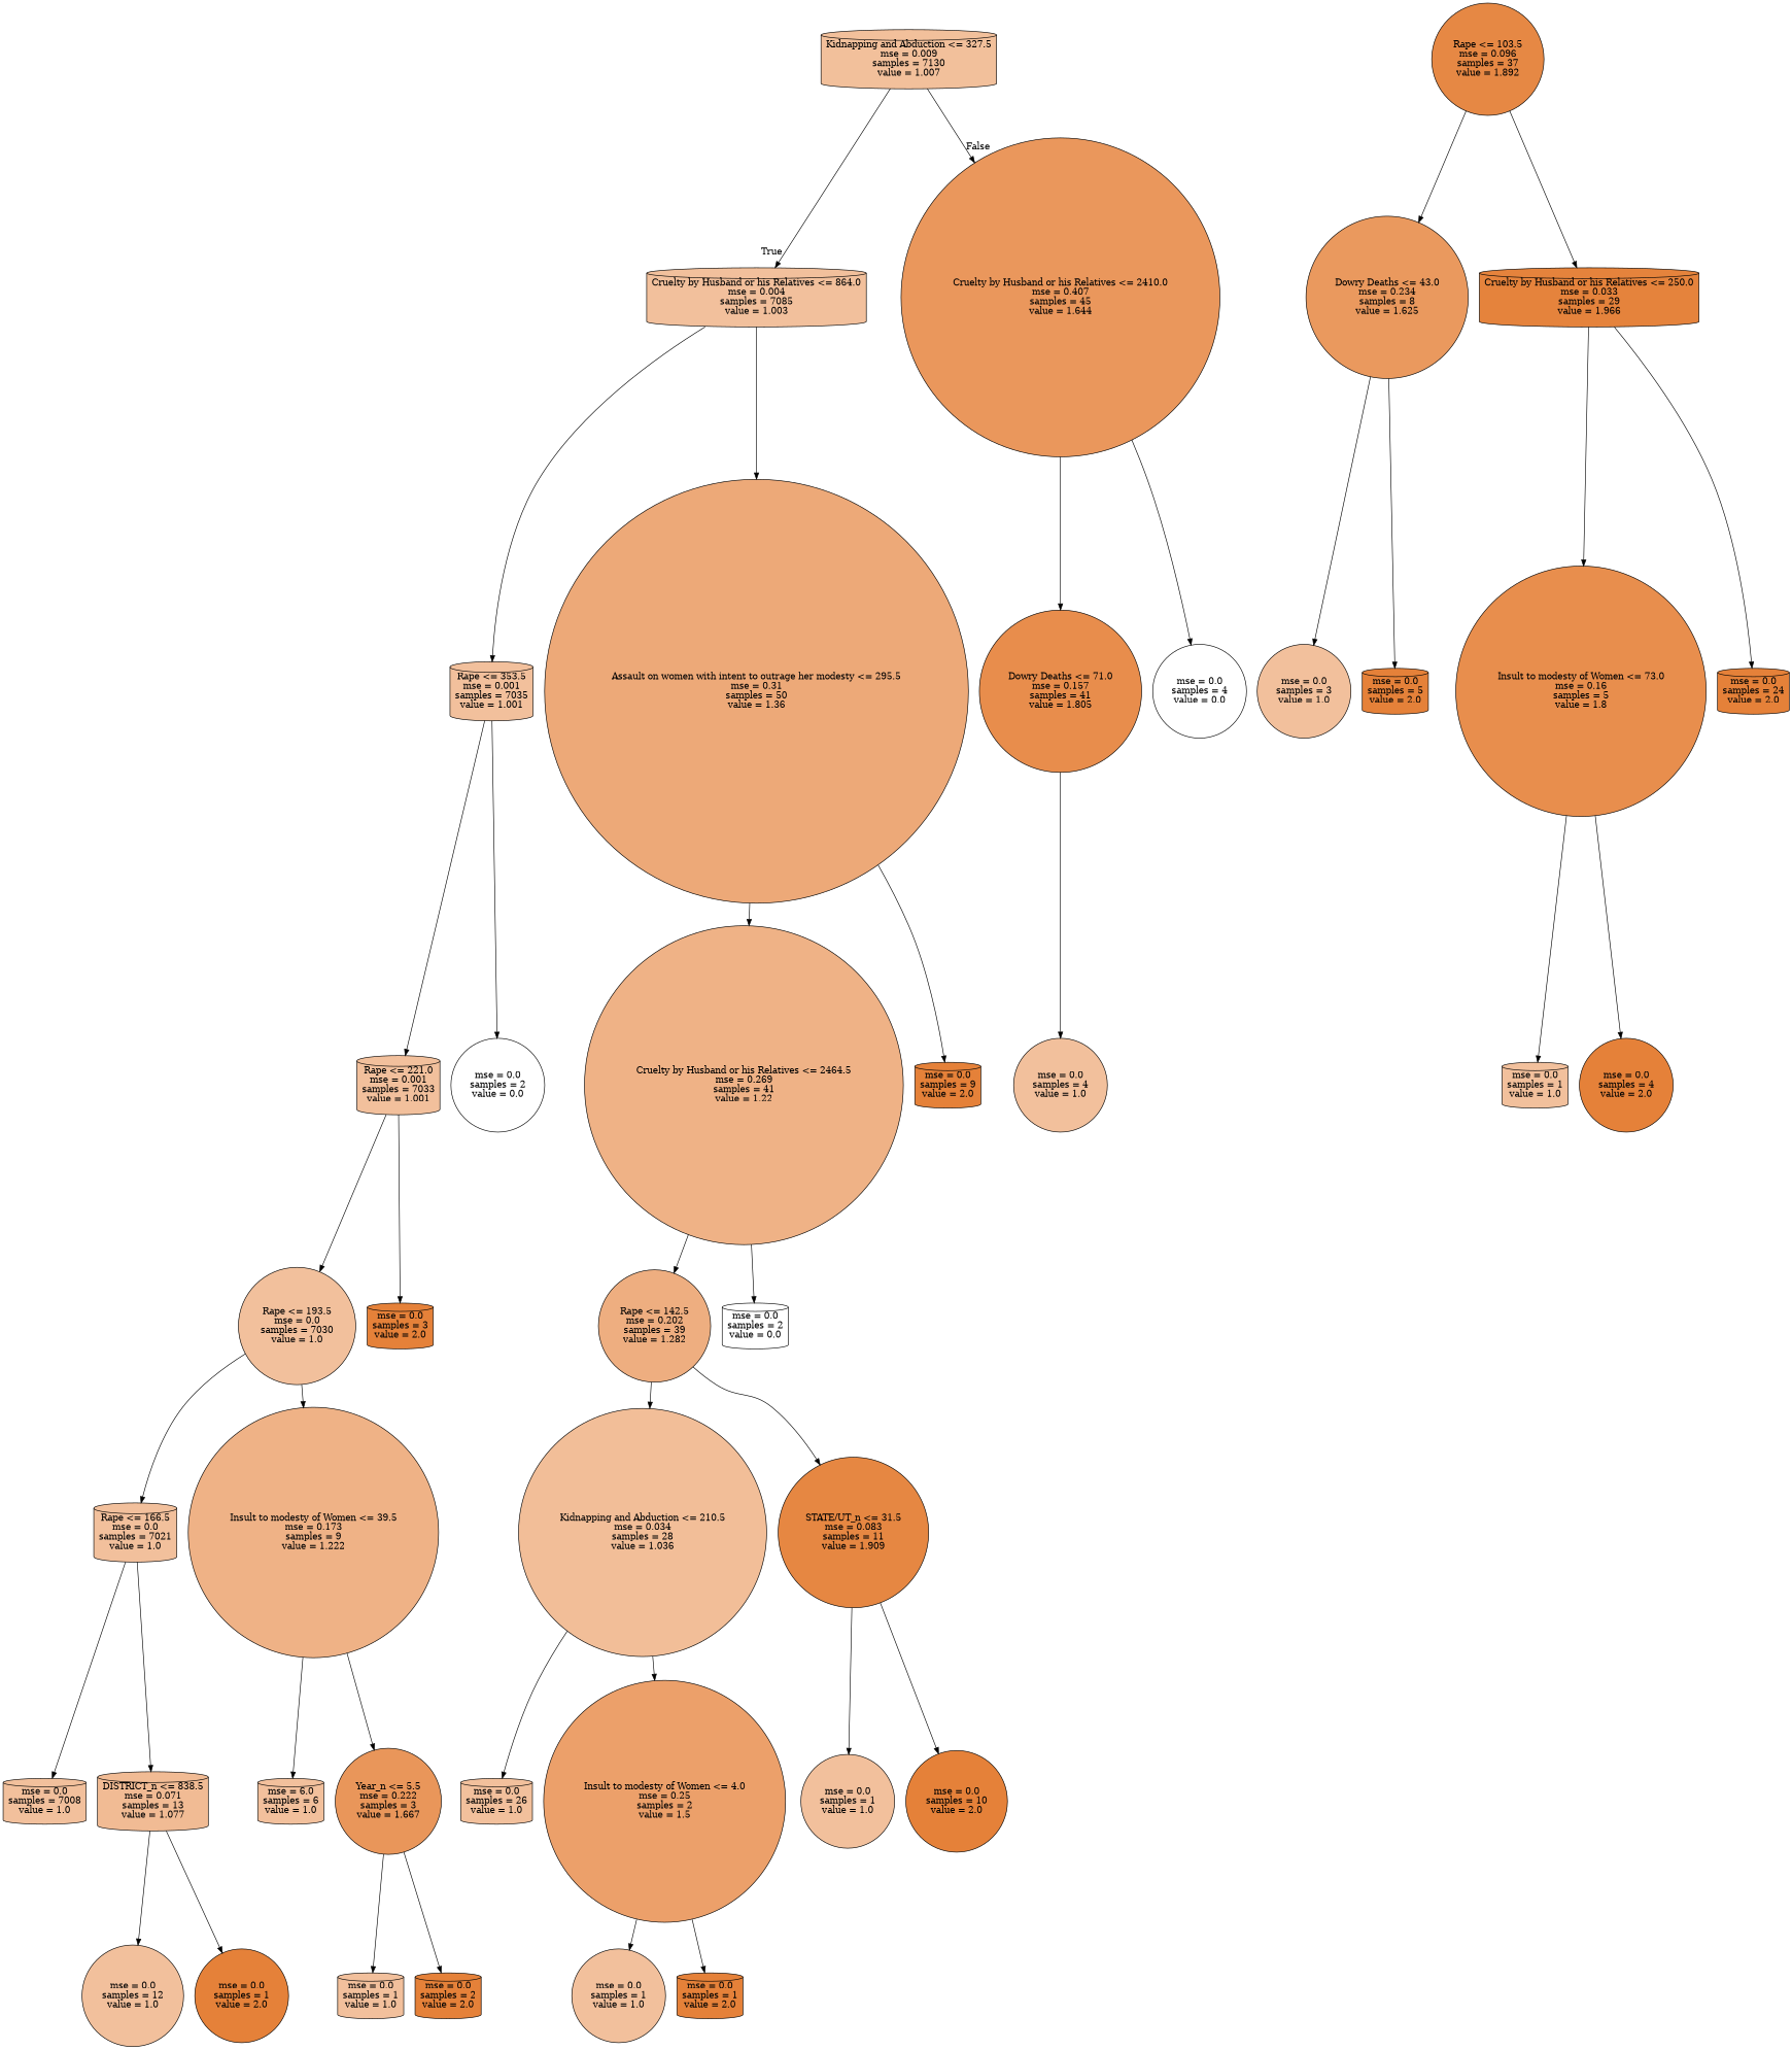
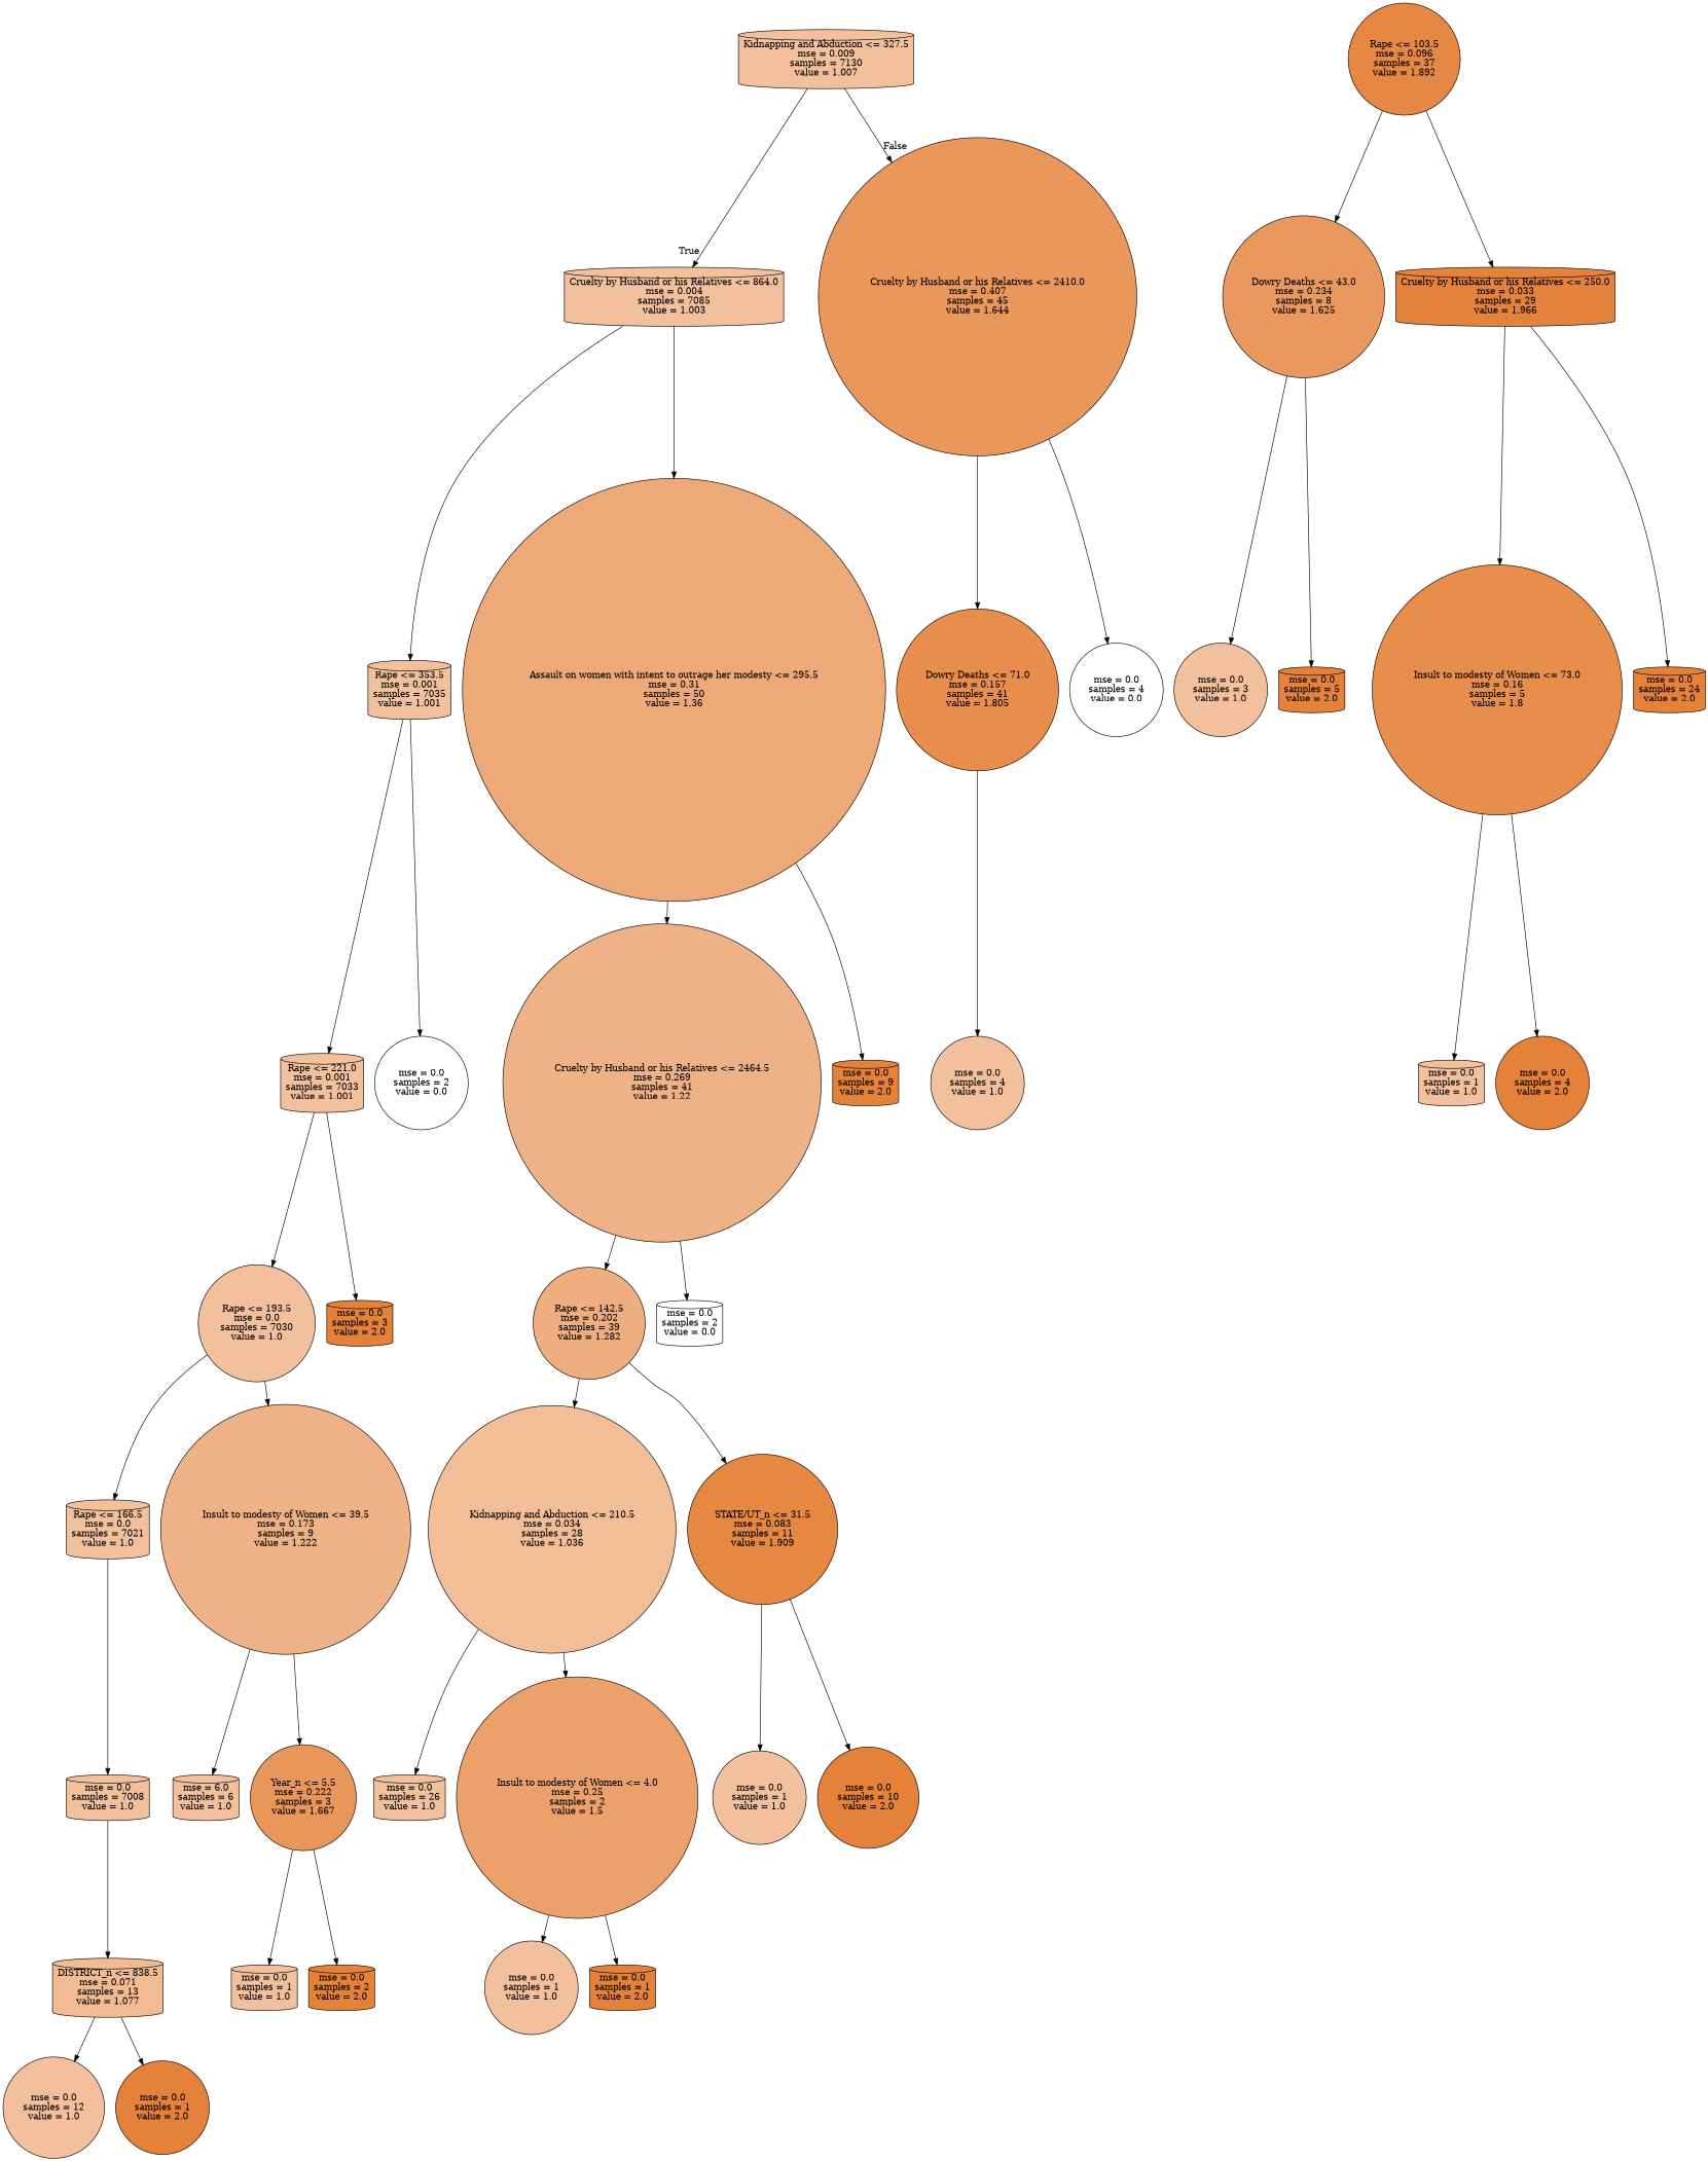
  digraph {
    node [color=black fillcolor="#f2c09c" shape=circle style=filled]
    n1 [fillcolor="#f2c09b" label="Kidnapping and Abduction <= 327.5\nmse = 0.009\nsamples = 7130\nvalue = 1.007" shape=cylinder]
    n2 [label="Cruelty by Husband or his Relatives <= 864.0\nmse = 0.004\nsamples = 7085\nvalue = 1.003" shape=cylinder]
    n3 [fillcolor="#ea975c" label="Cruelty by Husband or his Relatives <= 2410.0\nmse = 0.407\nsamples = 45\nvalue = 1.644"]
    n4 [label="Rape <= 353.5\nmse = 0.001\nsamples = 7035\nvalue = 1.001" shape=cylinder]
    n5 [fillcolor="#eda978" label="Assault on women with intent to outrage her modesty <= 295.5\nmse = 0.31\nsamples = 50\nvalue = 1.36"]
    n6 [fillcolor="#e88d4c" label="Dowry Deaths <= 71.0\nmse = 0.157\nsamples = 41\nvalue = 1.805"]
    n7 [fillcolor="#ffffff" label="mse = 0.0\nsamples = 4\nvalue = 0.0"]
    n8 [label="Rape <= 221.0\nmse = 0.001\nsamples = 7033\nvalue = 1.001" shape=cylinder]
    n9 [fillcolor="#ffffff" label="mse = 0.0\nsamples = 2\nvalue = 0.0"]
    n10 [fillcolor="#efb286" label="Cruelty by Husband or his Relatives <= 2464.5\nmse = 0.269\nsamples = 41\nvalue = 1.22"]
    n11 [fillcolor="#e58139" label="mse = 0.0\nsamples = 9\nvalue = 2.0" shape=cylinder]
    n12 [label="Rape <= 193.5\nmse = 0.0\nsamples = 7030\nvalue = 1.0"]
    n13 [fillcolor="#e58139" label="mse = 0.0\nsamples = 3\nvalue = 2.0" shape=cylinder]
    n14 [label="Rape <= 166.5\nmse = 0.0\nsamples = 7021\nvalue = 1.0" shape=cylinder]
    n15 [fillcolor="#efb286" label="Insult to modesty of Women <= 39.5\nmse = 0.173\nsamples = 9\nvalue = 1.222"]
    n16 [label="mse = 0.0\nsamples = 7008\nvalue = 1.0" shape=cylinder]
    n17 [fillcolor="#f1bb94" label="DISTRICT_n <= 838.5\nmse = 0.071\nsamples = 13\nvalue = 1.077" shape=cylinder]
    n18 [label="mse = 6.0\nsamples = 6\nvalue = 1.0" shape=cylinder]
    n19 [fillcolor="#e9965a" label="Year_n <= 5.5\nmse = 0.222\nsamples = 3\nvalue = 1.667"]
    n20 [label="mse = 0.0\nsamples = 12\nvalue = 1.0"]
    n21 [fillcolor="#e58139" label="mse = 0.0\nsamples = 1\nvalue = 2.0"]
    n22 [label="mse = 0.0\nsamples = 1\nvalue = 1.0" shape=cylinder]
    n23 [fillcolor="#e58139" label="mse = 0.0\nsamples = 2\nvalue = 2.0" shape=cylinder]
    n24 [fillcolor="#eeae80" label="Rape <= 142.5\nmse = 0.202\nsamples = 39\nvalue = 1.282"]
    n25 [fillcolor="#ffffff" label="mse = 0.0\nsamples = 2\nvalue = 0.0" shape=cylinder]
    n26 [fillcolor="#f2be98" label="Kidnapping and Abduction <= 210.5\nmse = 0.034\nsamples = 28\nvalue = 1.036"]
    n27 [fillcolor="#e68742" label="STATE/UT_n <= 31.5\nmse = 0.083\nsamples = 11\nvalue = 1.909"]
    n28 [label="mse = 0.0\nsamples = 26\nvalue = 1.0" shape=cylinder]
    n29 [fillcolor="#eca06a" label="Insult to modesty of Women <= 4.0\nmse = 0.25\nsamples = 2\nvalue = 1.5"]
    n30 [label="mse = 0.0\nsamples = 1\nvalue = 1.0"]
    n31 [fillcolor="#e58139" label="mse = 0.0\nsamples = 10\nvalue = 2.0"]
    n32 [label="mse = 0.0\nsamples = 1\nvalue = 1.0"]
    n33 [fillcolor="#e58139" label="mse = 0.0\nsamples = 1\nvalue = 2.0" shape=cylinder]
    n34 [label="mse = 0.0\nsamples = 4\nvalue = 1.0"]
    n35 [fillcolor="#e68844" label="Rape <= 103.5\nmse = 0.096\nsamples = 37\nvalue = 1.892"]
    n36 [fillcolor="#ea995e" label="Dowry Deaths <= 43.0\nmse = 0.234\nsamples = 8\nvalue = 1.625"]
    n37 [fillcolor="#e5833c" label="Cruelty by Husband or his Relatives <= 250.0\nmse = 0.033\nsamples = 29\nvalue = 1.966" shape=cylinder]
    n38 [label="mse = 0.0\nsamples = 3\nvalue = 1.0"]
    n39 [fillcolor="#e58139" label="mse = 0.0\nsamples = 5\nvalue = 2.0" shape=cylinder]
    n40 [fillcolor="#e88e4d" label="Insult to modesty of Women <= 73.0\nmse = 0.16\nsamples = 5\nvalue = 1.8"]
    n41 [fillcolor="#e58139" label="mse = 0.0\nsamples = 24\nvalue = 2.0" shape=cylinder]
    n42 [label="mse = 0.0\nsamples = 1\nvalue = 1.0" shape=cylinder]
    n43 [fillcolor="#e58139" label="mse = 0.0\nsamples = 4\nvalue = 2.0"]
    n1 -> n2 [headlabel=True labelangle=45 labeldistance=2.5]
    n1 -> n3 [headlabel=False labelangle=-45 labeldistance=2.5]
    n2 -> n4
    n2 -> n5
    n3 -> n6
    n3 -> n7
    n4 -> n8
    n4 -> n9
    n5 -> n10
    n5 -> n11
    n6 -> n34
    n8 -> n12
    n8 -> n13
    n10 -> n24
    n10 -> n25
    n12 -> n14
    n12 -> n15
    n14 -> n16
-   n14 -> n17
+   n16 -> n17
    n15 -> n18
    n15 -> n19
    n17 -> n20
    n17 -> n21
    n19 -> n22
    n19 -> n23
    n24 -> n26
    n24 -> n27
    n26 -> n28
    n26 -> n29
    n27 -> n30
    n27 -> n31
    n29 -> n32
    n29 -> n33
    n35 -> n36
    n35 -> n37
    n36 -> n38
    n36 -> n39
    n37 -> n40
    n37 -> n41
    n40 -> n42
    n40 -> n43
  }
